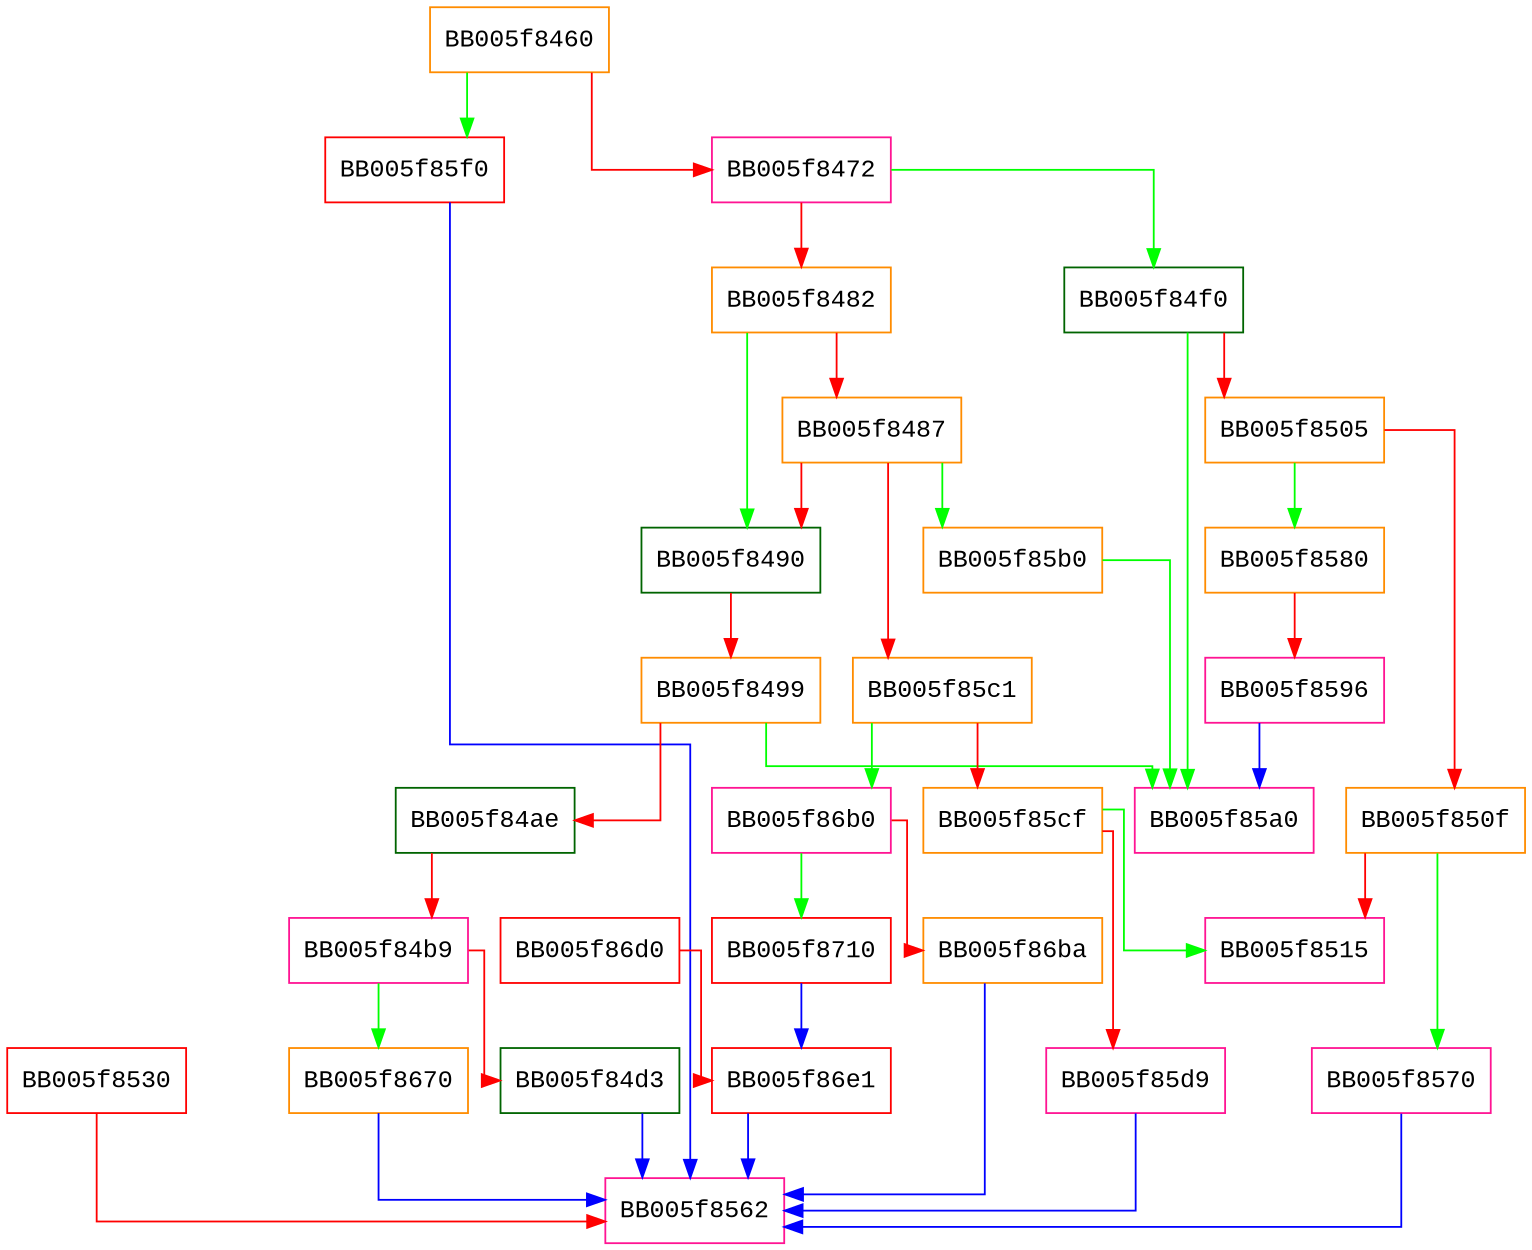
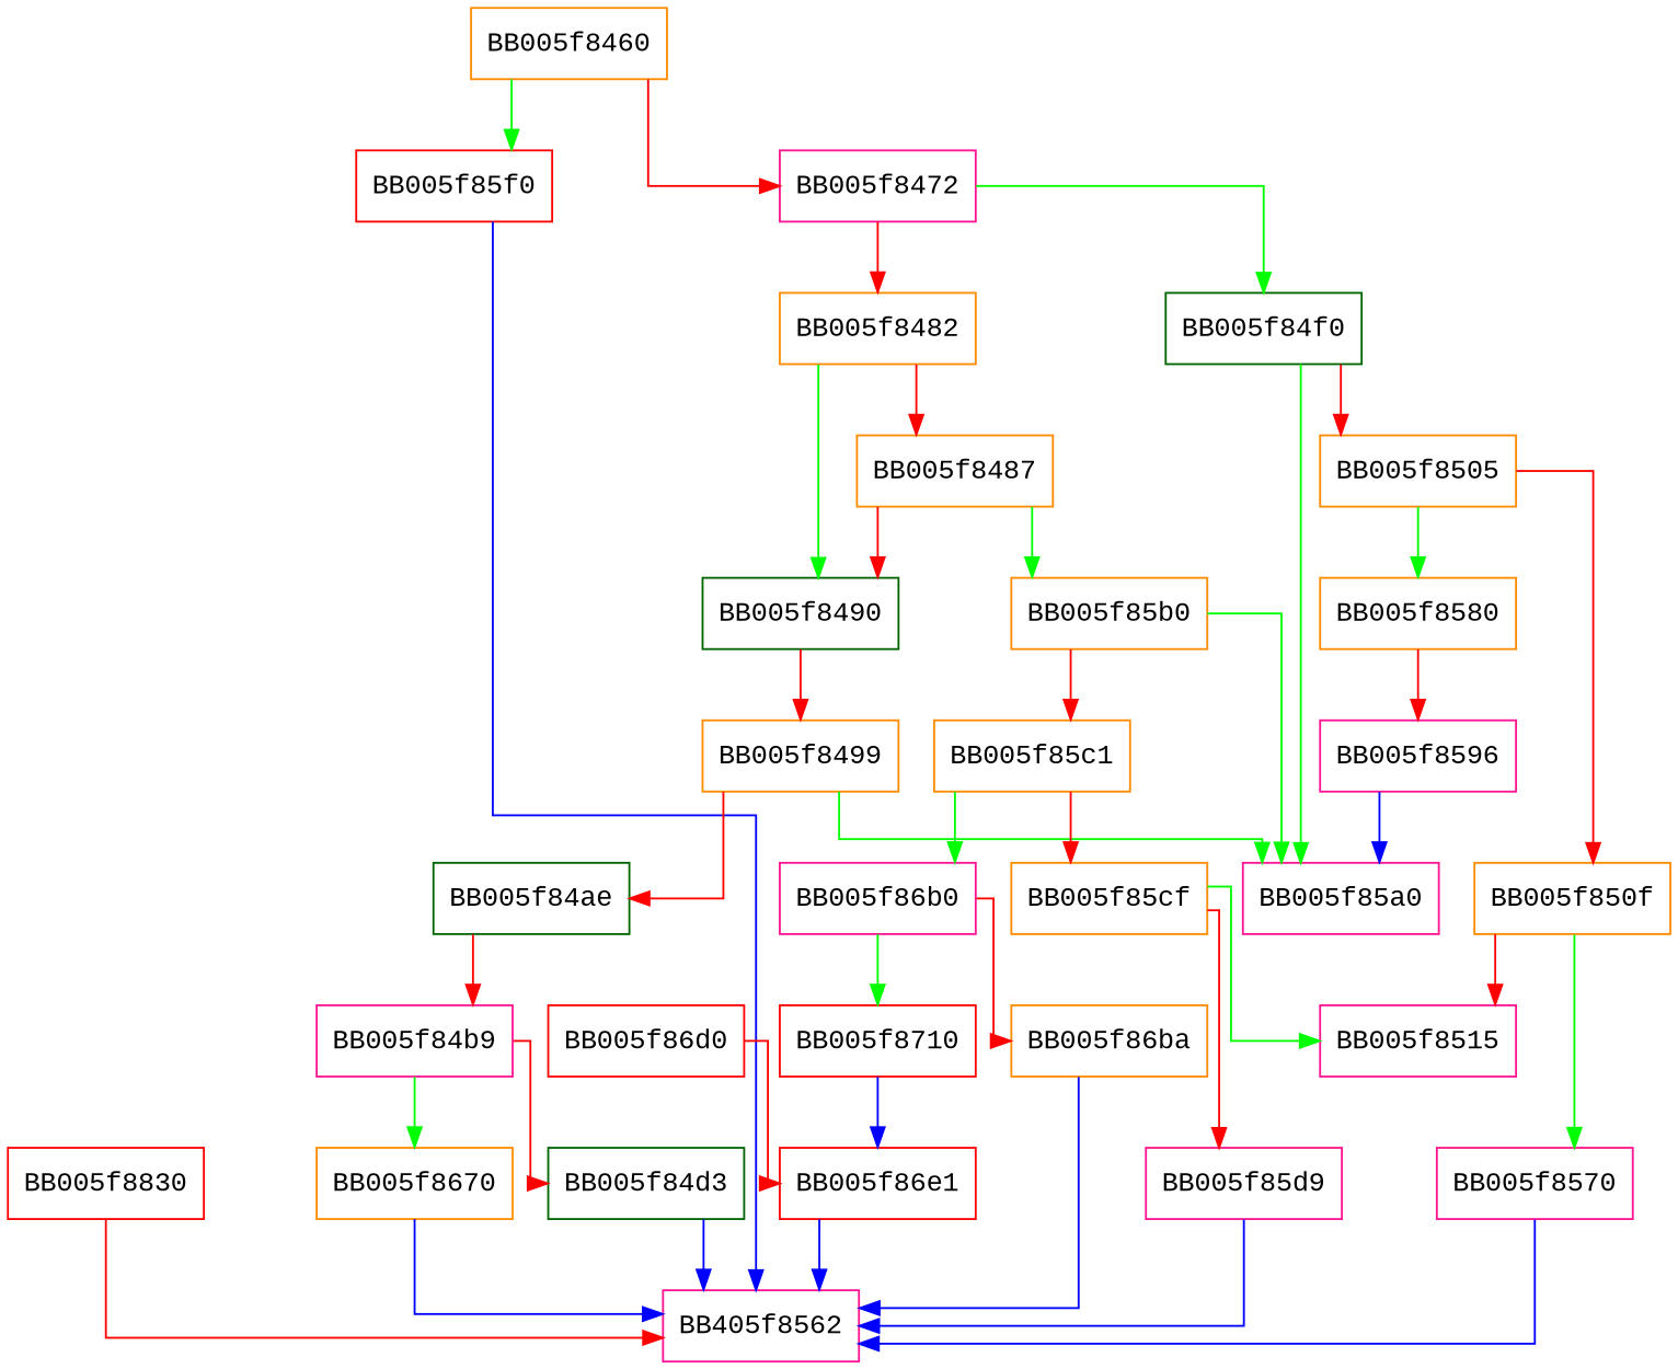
  digraph {
    fontname="Liberation Mono"
    splines=ortho
    node [color=darkorange fontname="Liberation Mono" shape=box]
    edge [color=red fontname="Liberation Mono"]
    BB005f85f0 [color=red]
    BB005f8460
    BB005f8472 [color=deeppink]
-   BB005f8562 [color=deeppink]
+   BB005f8562 [color=deeppink label=BB405f8562]
    BB005f84f0 [color=darkgreen]
    BB005f8482
    BB005f85a0 [color=deeppink]
    BB005f8505
    BB005f8490 [color=darkgreen]
    BB005f8487
    BB005f8580
    BB005f850f
    BB005f8499
    BB005f85b0
-   BB005f8530 [color=red]
+   BB005f8530 [color=red label=BB005f8830]
    BB005f84ae [color=darkgreen]
    BB005f85c1
    BB005f86b0 [color=deeppink]
    BB005f85cf
    BB005f84b9 [color=deeppink]
    BB005f8670
    BB005f84d3 [color=darkgreen]
    BB005f8596 [color=deeppink]
    BB005f8570 [color=deeppink]
    BB005f8515 [color=deeppink]
    BB005f86d0 [color=red]
    BB005f86e1 [color=red]
    BB005f8710 [color=red]
    BB005f86ba
    BB005f85d9 [color=deeppink]
    BB005f85f0 -> BB005f8562 [color=blue]
    BB005f8460 -> BB005f85f0 [color=green]
    BB005f8460 -> BB005f8472
    BB005f8472 -> BB005f84f0 [color=green]
    BB005f8472 -> BB005f8482
    BB005f84f0 -> BB005f85a0 [color=green]
    BB005f84f0 -> BB005f8505
    BB005f8482 -> BB005f8490 [color=green]
    BB005f8482 -> BB005f8487
    BB005f8505 -> BB005f8580 [color=green]
    BB005f8505 -> BB005f850f
    BB005f8490 -> BB005f8499
    BB005f8487 -> BB005f8490
    BB005f8487 -> BB005f85b0 [color=green]
    BB005f8580 -> BB005f8596
    BB005f850f -> BB005f8570 [color=green]
    BB005f850f -> BB005f8515
    BB005f8499 -> BB005f85a0 [color=green]
    BB005f8499 -> BB005f84ae
    BB005f85b0 -> BB005f85a0 [color=green]
-   BB005f8487 -> BB005f85c1
+   BB005f85b0 -> BB005f85c1
    BB005f8530 -> BB005f8562
    BB005f84ae -> BB005f84b9
    BB005f85c1 -> BB005f86b0 [color=green]
    BB005f85c1 -> BB005f85cf
    BB005f86b0 -> BB005f8710 [color=green]
    BB005f86b0 -> BB005f86ba
    BB005f85cf -> BB005f8515 [color=green]
    BB005f85cf -> BB005f85d9
    BB005f84b9 -> BB005f8670 [color=green]
    BB005f84b9 -> BB005f84d3
    BB005f8670 -> BB005f8562 [color=blue]
    BB005f84d3 -> BB005f8562 [color=blue]
    BB005f8596 -> BB005f85a0 [color=blue]
    BB005f8570 -> BB005f8562 [color=blue]
    BB005f86d0 -> BB005f86e1
    BB005f86e1 -> BB005f8562 [color=blue]
    BB005f8710 -> BB005f86e1 [color=blue]
    BB005f86ba -> BB005f8562 [color=blue]
    BB005f85d9 -> BB005f8562 [color=blue]
  }
